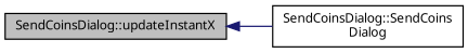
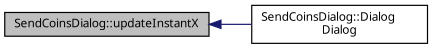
  digraph {
    rankdir=LR
    fontname="Noto Sans"
    node [color=black fontname="Noto Sans" fontsize=10 shape=record style=filled]
    n1 [fillcolor=grey75 fontcolor=black height=0.2 label="SendCoinsDialog::updateInstantX" width=0.4]
-   n2 [fillcolor=white height=0.2 label="SendCoinsDialog::SendCoins\lDialog" width=0.4]
+   n2 [fillcolor=white height=0.2 label="SendCoinsDialog::Dialog\lDialog" width=0.4]
    n1 -> n2 [color=midnightblue dir=back fontname="Noto Sans" fontsize=10 labelfontname=Helvetica labelfontsize=10 style=solid]
  }
